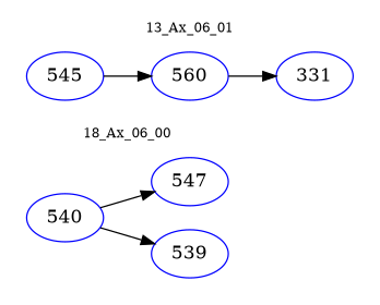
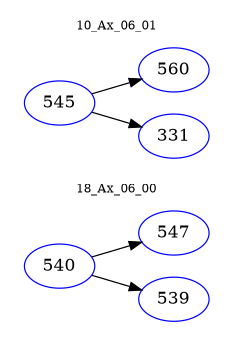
  digraph {
    rankdir=LR
    node [color=blue]
    edge [color=black]
    n1 [label=540]
    n2 [label=539]
    n3 [label=547]
    n4 [label=545]
    n5 [label=331]
    n6 [label=560]
    subgraph cluster_1 {
      color=white
      fontsize=10
      label="18_Ax_06_00"
      n1
      n2
      n3
    }
    subgraph cluster_2 {
      color=white
      fontsize=10
-     label="13_Ax_06_01"
+     label="10_Ax_06_01"
      n4
      n5
      n6
    }
    n1 -> n2
    n1 -> n3
-   n6 -> n5
+   n4 -> n5
    n4 -> n6
  }
